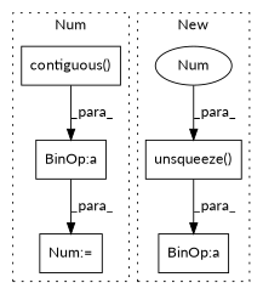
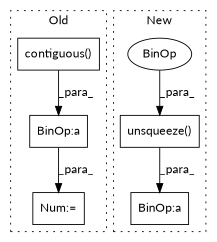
  digraph {
    fontname=Lato
    node [a=75 fontname=Lato l=3 shape=box]
    edge [fontname=Lato]
    n1 [l=34 label="contiguous()" s=503]
    n2 [a=68 label="Num:=" s=1527]
    n3 [a=82 l=17 label="BinOp:a" s=730]
    n4 [l="22,1" label="unsqueeze()" s="1261,1284"]
-   n5 [a=76 l=1 label=Num s=1283 shape=ellipse]
+   n5 [a=76 l=1 label=BinOp s=1283 shape=ellipse]
    n6 [a=82 label="BinOp:a" s=2052]
    subgraph cluster_1 {
-     label=Num
+     label=Old
      style=dotted
      n1
      n2
      n3
    }
    subgraph cluster_2 {
      label=New
      style=dotted
      n4
      n5
      n6
    }
    n1 -> n3 [label=_para_]
    n3 -> n2 [label=_para_]
    n4 -> n6 [label=_para_]
    n5 -> n4 [label=_para_]
  }
